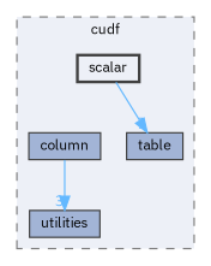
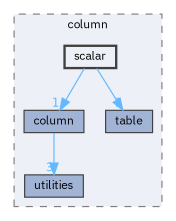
  digraph {
    compound=true
    fontname="IBM Plex Sans"
    node [color=grey25 fillcolor="#a2b4d6" fontname="IBM Plex Sans" fontsize=10 shape=box style=filled]
    edge [color=steelblue1 fontcolor=steelblue1 fontname="IBM Plex Sans" fontsize=10 headlabel=1 labeldistance=1.5 labelfontname=Helvetica labelfontsize=10]
    n1 [height=0.2 label=utilities width=0.4]
    n2 [height=0.2 label=column width=0.4]
    n3 [height=0.2 label=table width=0.4]
    n4 [fillcolor="#edf0f7" height=0.2 label=scalar style="filled,bold" width=0.4]
    subgraph cluster_1 {
      bgcolor="#edf0f7"
      fontsize=10
-     label=cudf
+     label=column
      pencolor=grey50
      style="filled,dashed"
      n1
      n2
      n3
      n4
    }
    n2 -> n1 [headlabel=3]
+   n4 -> n2
    n4 -> n3
  }
